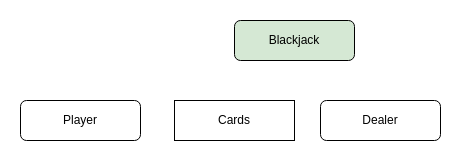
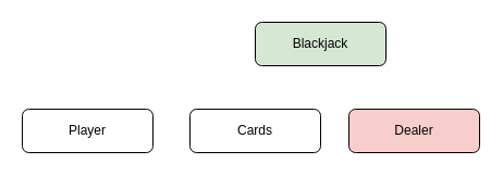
  <mxCell id="0" />
  <mxCell id="1" parent="0" />
  <mxCell id="2" value="Blackjack" style="rounded=1;whiteSpace=wrap;html=1;fontSize=12;glass=0;strokeWidth=1;shadow=0;fillColor=#d5e8d4;" parent="1" vertex="1"><mxGeometry x="234" y="20" width="120" height="40" as="geometry" /></mxCell>
  <mxCell id="3" value="Player" style="rounded=1;whiteSpace=wrap;html=1;fontSize=12;glass=0;strokeWidth=1;shadow=0;" parent="1" vertex="1"><mxGeometry x="20" y="100" width="120" height="40" as="geometry" /></mxCell>
- <mxCell id="4" value="Dealer" style="rounded=1;whiteSpace=wrap;html=1;fontSize=12;glass=0;strokeWidth=1;shadow=0;" vertex="1" parent="1"><mxGeometry x="320" y="100" width="120" height="40" as="geometry" /></mxCell>
- <mxCell id="5" value="Cards" style="whiteSpace=wrap;html=1;fontSize=12;glass=0;strokeWidth=1;shadow=0;rounded=0;" vertex="1" parent="1"><mxGeometry x="174" y="100" width="120" height="40" as="geometry" /></mxCell>
+ <mxCell id="4" value="Dealer" style="rounded=1;whiteSpace=wrap;html=1;fontSize=12;glass=0;strokeWidth=1;shadow=0;fillColor=#f8cecc;" vertex="1" parent="1"><mxGeometry x="320" y="100" width="120" height="40" as="geometry" /></mxCell>
+ <mxCell id="5" value="Cards" style="rounded=1;whiteSpace=wrap;html=1;fontSize=12;glass=0;strokeWidth=1;shadow=0;" vertex="1" parent="1"><mxGeometry x="174" y="100" width="120" height="40" as="geometry" /></mxCell>
